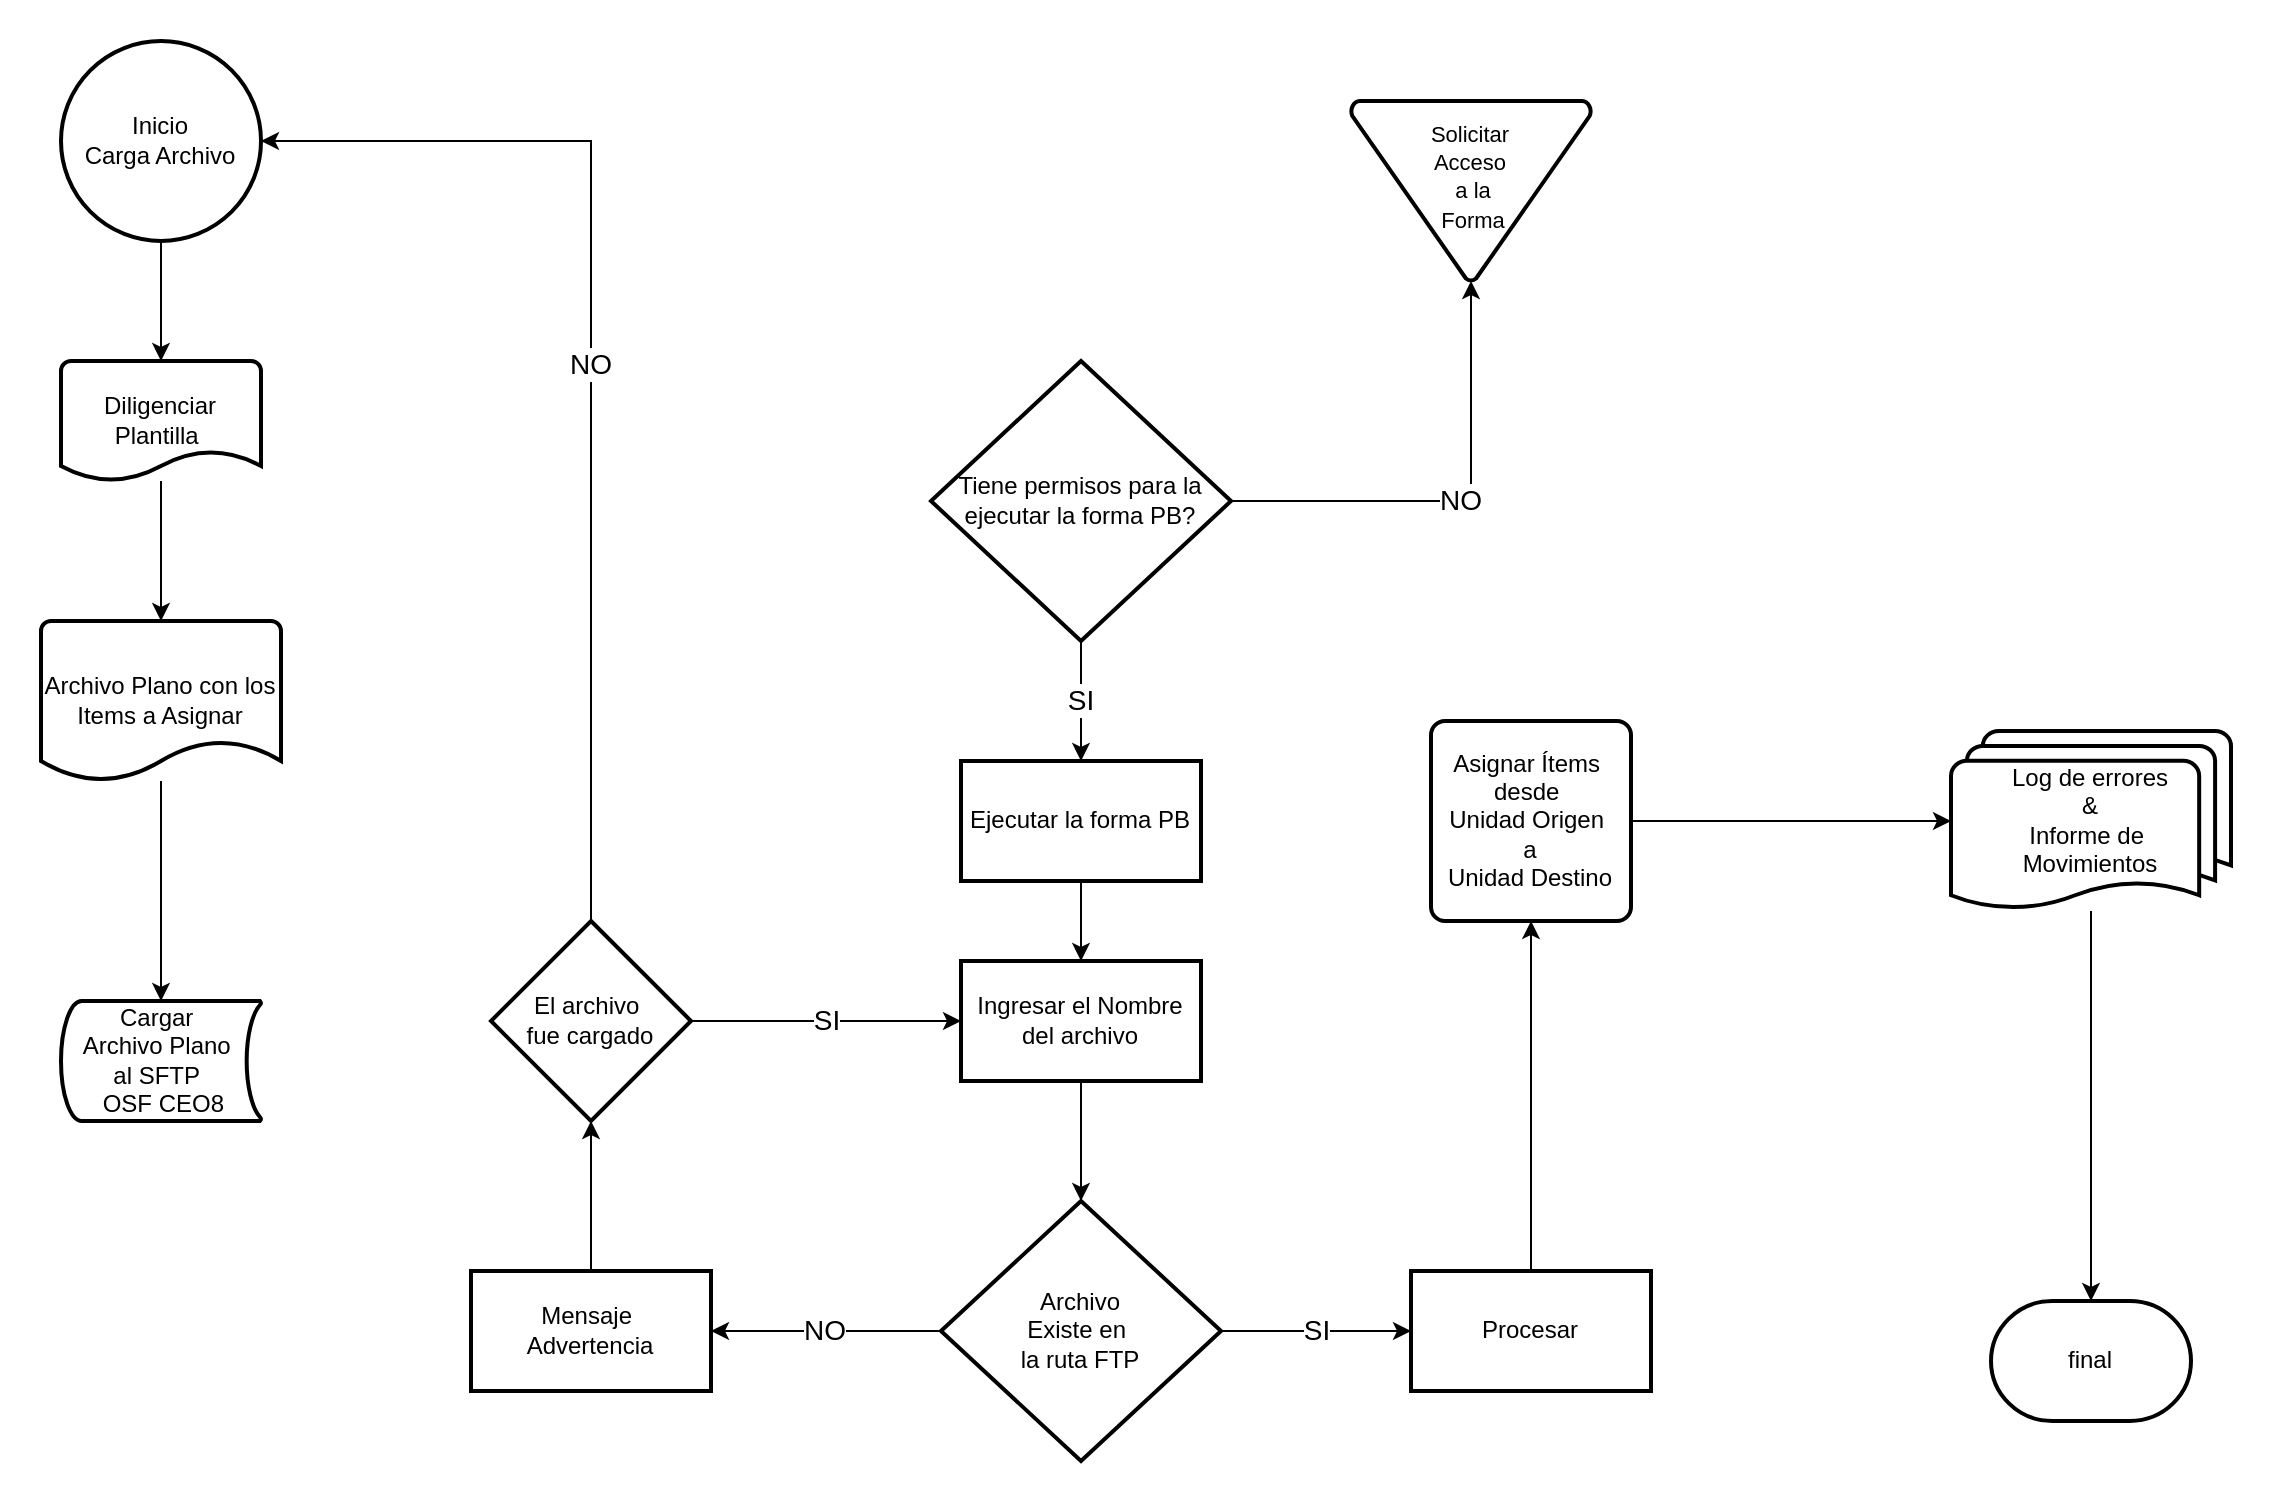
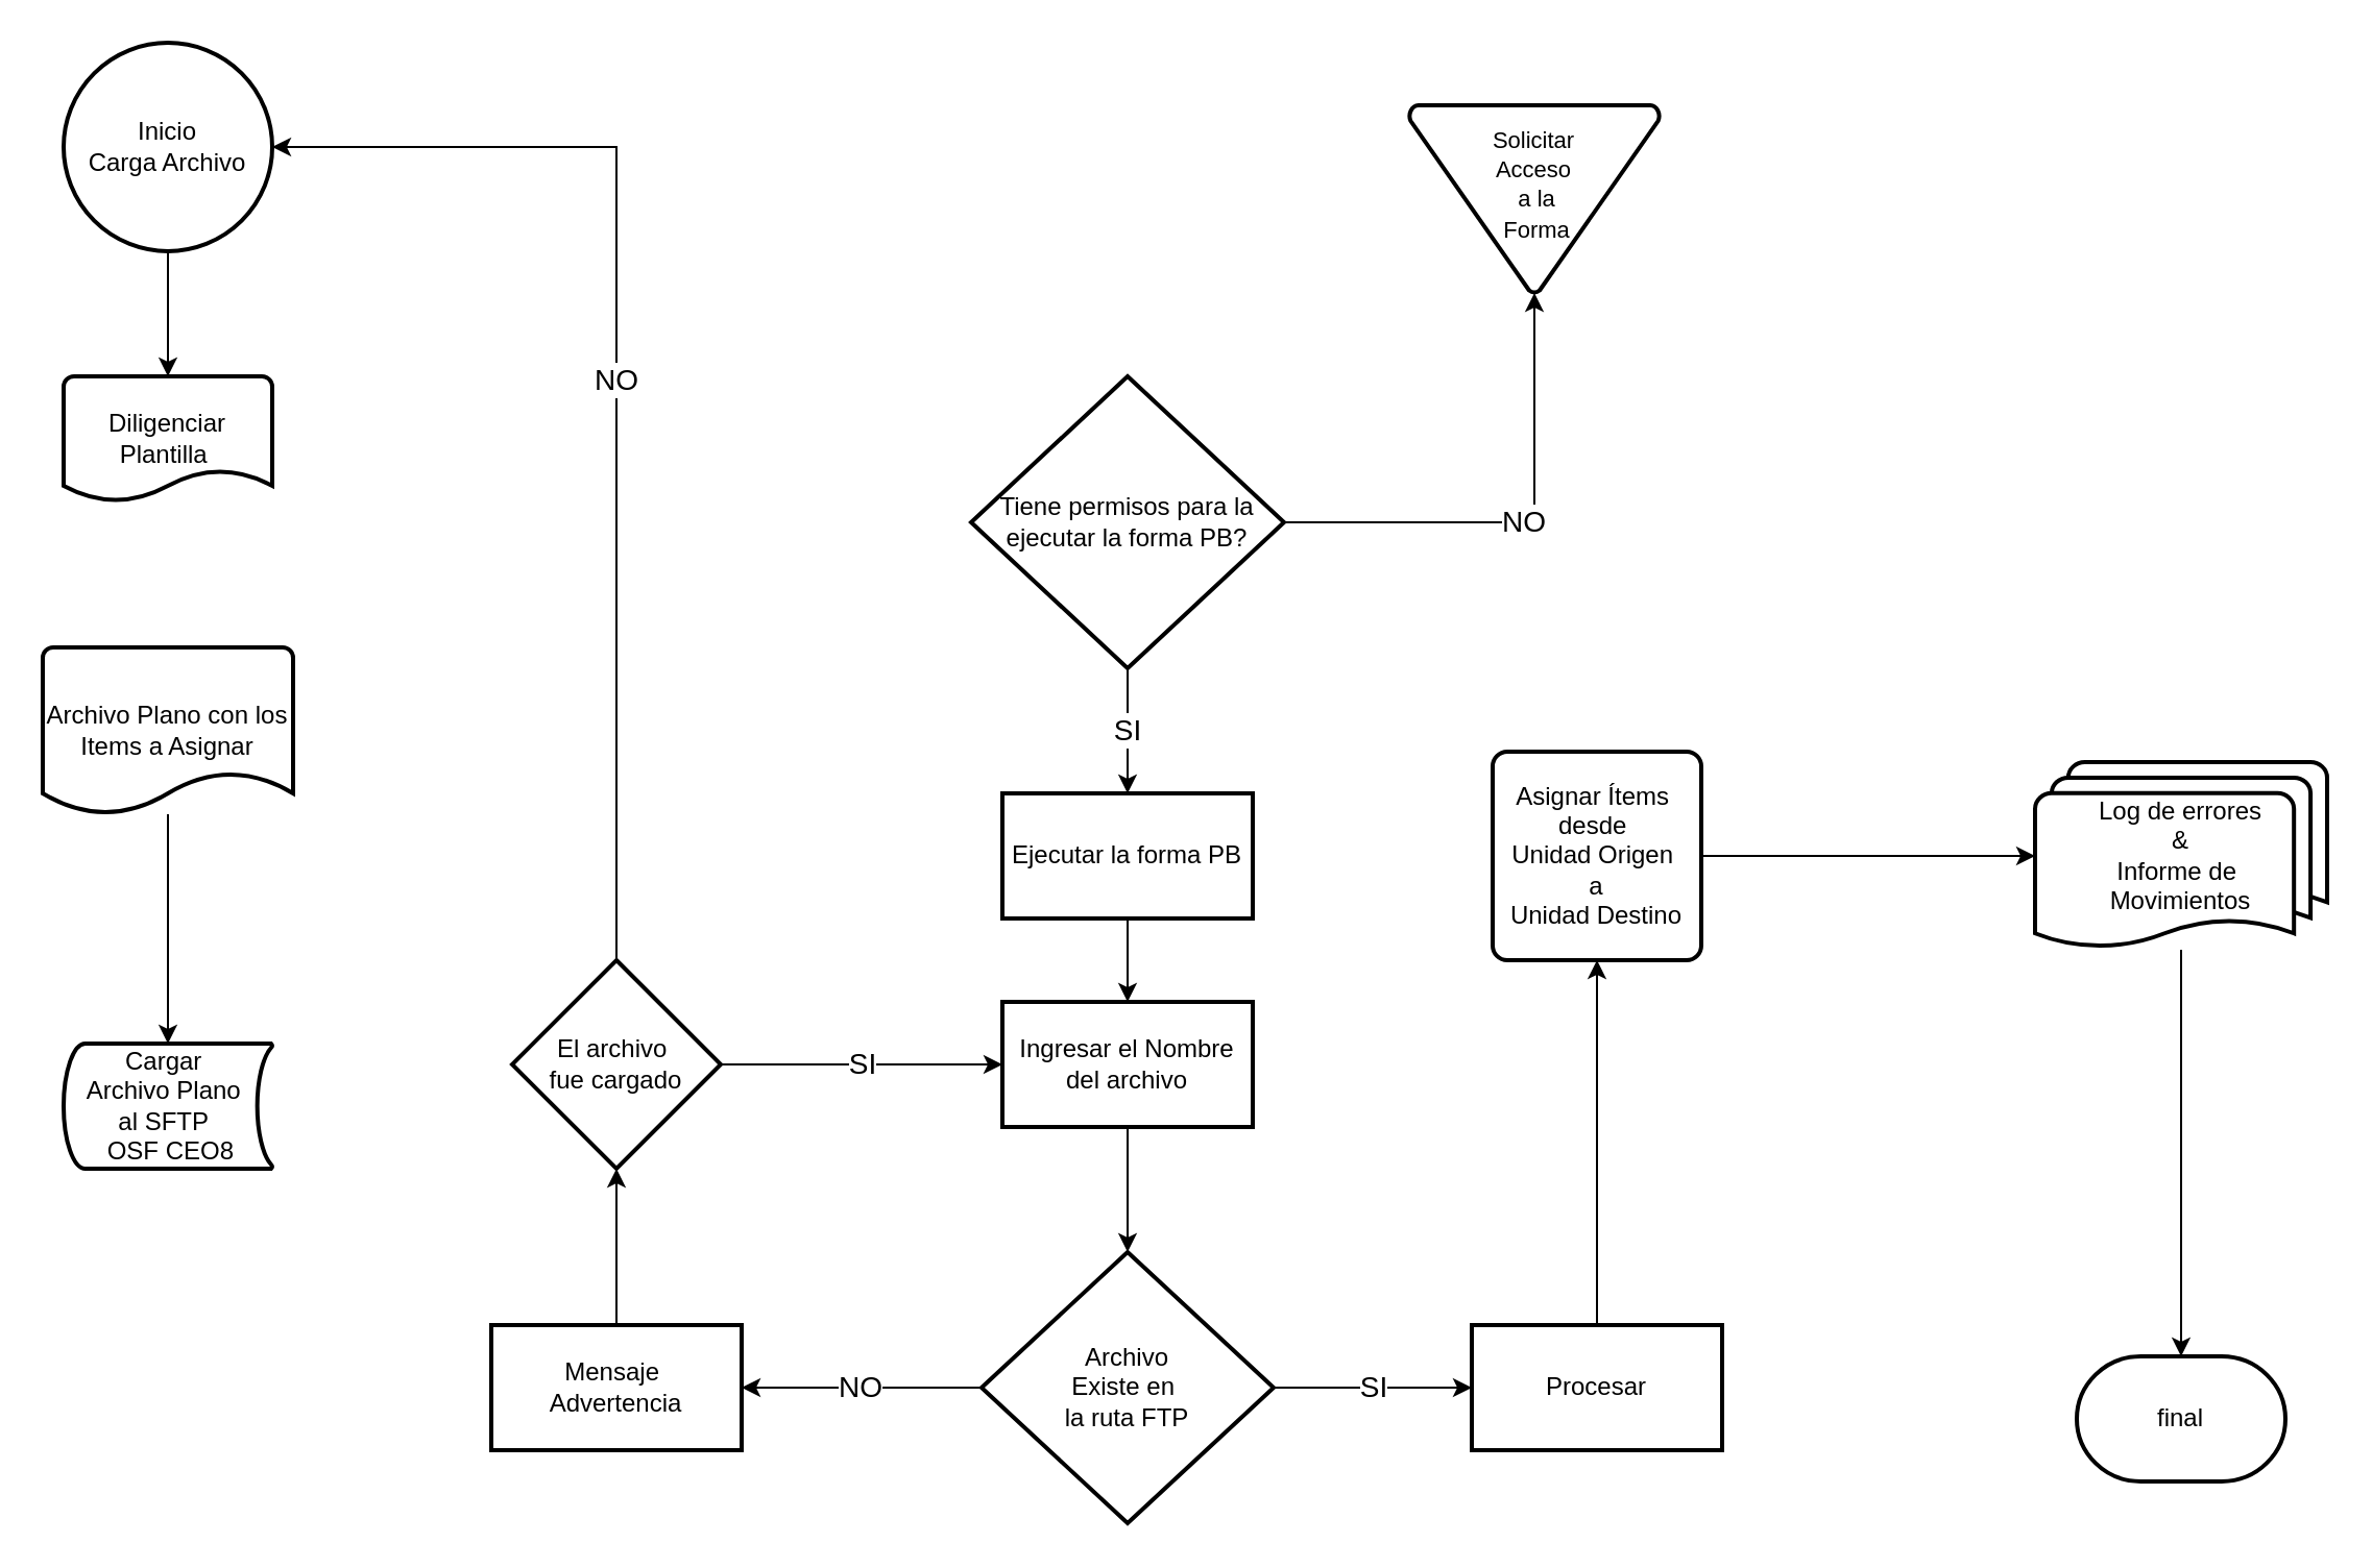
  <mxCell id="0" />
  <mxCell id="1" parent="0" />
  <mxCell id="2" value="final" style="strokeWidth=2;html=1;shape=mxgraph.flowchart.terminator;whiteSpace=wrap;" vertex="1" parent="1"><mxGeometry x="995" y="650" width="100" height="60" as="geometry" /></mxCell>
  <mxCell id="3" value="Archivo Plano con los Items a Asignar" style="strokeWidth=2;html=1;shape=mxgraph.flowchart.document2;whiteSpace=wrap;size=0.25;" vertex="1" parent="1"><mxGeometry x="20" y="310" width="120" height="80" as="geometry" /></mxCell>
  <mxCell id="4" value="Inicio&lt;div&gt;Carga Archivo&lt;/div&gt;" style="strokeWidth=2;html=1;shape=mxgraph.flowchart.start_2;whiteSpace=wrap;" vertex="1" parent="1"><mxGeometry x="30" y="20" width="100" height="100" as="geometry" /></mxCell>
  <mxCell id="5" value="Cargar&amp;nbsp;&lt;div&gt;Archivo Plano&amp;nbsp;&lt;/div&gt;&lt;div&gt;al SFTP&amp;nbsp;&lt;/div&gt;&lt;div&gt;&lt;div&gt;&amp;nbsp;OSF CEO8&lt;/div&gt;&lt;/div&gt;" style="strokeWidth=2;html=1;shape=mxgraph.flowchart.stored_data;whiteSpace=wrap;" vertex="1" parent="1"><mxGeometry x="30" y="500" width="100" height="60" as="geometry" /></mxCell>
  <mxCell id="6" style="edgeStyle=orthogonalEdgeStyle;rounded=0;orthogonalLoop=1;jettySize=auto;html=1;entryX=0.5;entryY=0;entryDx=0;entryDy=0;entryPerimeter=0;" edge="1" parent="1" source="3" target="5"><mxGeometry relative="1" as="geometry" /></mxCell>
  <mxCell id="7" style="edgeStyle=orthogonalEdgeStyle;rounded=0;orthogonalLoop=1;jettySize=auto;html=1;" edge="1" parent="1" source="4" target="30"><mxGeometry relative="1" as="geometry" /></mxCell>
  <mxCell id="8" value="&lt;font style=&quot;font-size: 14px;&quot;&gt;NO&lt;/font&gt;" style="edgeStyle=orthogonalEdgeStyle;rounded=0;orthogonalLoop=1;jettySize=auto;html=1;entryX=0.5;entryY=1;entryDx=0;entryDy=0;entryPerimeter=0;" edge="1" parent="1" source="10" target="18"><mxGeometry relative="1" as="geometry"><mxPoint x="735" y="130" as="targetPoint" /></mxGeometry></mxCell>
  <mxCell id="9" value="&lt;font style=&quot;font-size: 14px;&quot;&gt;SI&lt;/font&gt;" style="edgeStyle=orthogonalEdgeStyle;rounded=0;orthogonalLoop=1;jettySize=auto;html=1;" edge="1" parent="1" source="10" target="12"><mxGeometry relative="1" as="geometry" /></mxCell>
  <mxCell id="10" value="Tiene pe&lt;span style=&quot;background-color: transparent; color: light-dark(rgb(0, 0, 0), rgb(255, 255, 255));&quot;&gt;rmisos para la ejecutar la forma PB?&lt;/span&gt;" style="strokeWidth=2;html=1;shape=mxgraph.flowchart.decision;whiteSpace=wrap;" vertex="1" parent="1"><mxGeometry x="465" y="180" width="150" height="140" as="geometry" /></mxCell>
  <mxCell id="11" value="" style="edgeStyle=orthogonalEdgeStyle;rounded=0;orthogonalLoop=1;jettySize=auto;html=1;" edge="1" parent="1" source="12" target="13"><mxGeometry relative="1" as="geometry" /></mxCell>
  <mxCell id="12" value="Ejecutar la forma PB" style="whiteSpace=wrap;html=1;strokeWidth=2;" vertex="1" parent="1"><mxGeometry x="480" y="380" width="120" height="60" as="geometry" /></mxCell>
  <mxCell id="13" value="Ingresar el Nombre del archivo" style="whiteSpace=wrap;html=1;strokeWidth=2;" vertex="1" parent="1"><mxGeometry x="480" y="480" width="120" height="60" as="geometry" /></mxCell>
  <mxCell id="14" value="&lt;font style=&quot;font-size: 14px;&quot;&gt;NO&lt;/font&gt;" style="edgeStyle=orthogonalEdgeStyle;rounded=0;orthogonalLoop=1;jettySize=auto;html=1;" edge="1" parent="1" source="16" target="19"><mxGeometry relative="1" as="geometry" /></mxCell>
  <mxCell id="15" value="&lt;font style=&quot;font-size: 14px;&quot;&gt;SI&lt;/font&gt;" style="edgeStyle=orthogonalEdgeStyle;rounded=0;orthogonalLoop=1;jettySize=auto;html=1;" edge="1" parent="1" source="16" target="21"><mxGeometry relative="1" as="geometry" /></mxCell>
  <mxCell id="16" value="Archivo&lt;div&gt;Existe en&amp;nbsp;&lt;/div&gt;&lt;div&gt;la ruta FTP&lt;/div&gt;" style="strokeWidth=2;html=1;shape=mxgraph.flowchart.decision;whiteSpace=wrap;" vertex="1" parent="1"><mxGeometry x="470" y="600" width="140" height="130" as="geometry" /></mxCell>
  <mxCell id="17" style="edgeStyle=orthogonalEdgeStyle;rounded=0;orthogonalLoop=1;jettySize=auto;html=1;entryX=0.5;entryY=0;entryDx=0;entryDy=0;entryPerimeter=0;" edge="1" parent="1" source="13" target="16"><mxGeometry relative="1" as="geometry" /></mxCell>
  <mxCell id="18" value="&lt;font style=&quot;font-size: 11px;&quot;&gt;Solicitar&lt;/font&gt;&lt;div&gt;&lt;font style=&quot;font-size: 11px;&quot;&gt;Acceso&lt;/font&gt;&lt;/div&gt;&lt;div&gt;&lt;font style=&quot;font-size: 11px;&quot;&gt;&amp;nbsp;a la&lt;/font&gt;&lt;/div&gt;&lt;div&gt;&lt;font style=&quot;font-size: 11px;&quot;&gt;&amp;nbsp;Forma&lt;/font&gt;&lt;/div&gt;&lt;div&gt;&lt;font style=&quot;font-size: 11px;&quot;&gt;&lt;br&gt;&lt;/font&gt;&lt;/div&gt;" style="strokeWidth=2;html=1;shape=mxgraph.flowchart.merge_or_storage;whiteSpace=wrap;" vertex="1" parent="1"><mxGeometry x="675" y="50" width="120" height="90" as="geometry" /></mxCell>
  <mxCell id="19" value="Mensaje&amp;nbsp;&lt;div&gt;Advertencia&lt;/div&gt;" style="whiteSpace=wrap;html=1;strokeWidth=2;" vertex="1" parent="1"><mxGeometry x="235" y="635" width="120" height="60" as="geometry" /></mxCell>
  <mxCell id="20" style="edgeStyle=orthogonalEdgeStyle;rounded=0;orthogonalLoop=1;jettySize=auto;html=1;entryX=0.5;entryY=1;entryDx=0;entryDy=0;" edge="1" parent="1" source="21" target="26"><mxGeometry relative="1" as="geometry" /></mxCell>
  <mxCell id="21" value="Procesar" style="whiteSpace=wrap;html=1;strokeWidth=2;" vertex="1" parent="1"><mxGeometry x="705" y="635" width="120" height="60" as="geometry" /></mxCell>
  <mxCell id="22" value="&lt;font style=&quot;font-size: 14px;&quot;&gt;SI&lt;/font&gt;" style="edgeStyle=orthogonalEdgeStyle;rounded=0;orthogonalLoop=1;jettySize=auto;html=1;entryX=0;entryY=0.5;entryDx=0;entryDy=0;" edge="1" parent="1" source="23" target="13"><mxGeometry relative="1" as="geometry" /></mxCell>
  <mxCell id="23" value="El archivo&amp;nbsp;&lt;div&gt;fue cargado&lt;/div&gt;" style="strokeWidth=2;html=1;shape=mxgraph.flowchart.decision;whiteSpace=wrap;" vertex="1" parent="1"><mxGeometry x="245" y="460" width="100" height="100" as="geometry" /></mxCell>
  <mxCell id="24" style="edgeStyle=orthogonalEdgeStyle;rounded=0;orthogonalLoop=1;jettySize=auto;html=1;entryX=0.5;entryY=1;entryDx=0;entryDy=0;entryPerimeter=0;" edge="1" parent="1" source="19" target="23"><mxGeometry relative="1" as="geometry" /></mxCell>
  <mxCell id="25" value="&lt;font style=&quot;font-size: 14px;&quot;&gt;NO&lt;/font&gt;" style="edgeStyle=orthogonalEdgeStyle;rounded=0;orthogonalLoop=1;jettySize=auto;html=1;entryX=1;entryY=0.5;entryDx=0;entryDy=0;entryPerimeter=0;" edge="1" parent="1" source="23" target="4"><mxGeometry relative="1" as="geometry"><Array as="points"><mxPoint x="295" y="70" /></Array></mxGeometry></mxCell>
  <mxCell id="26" value="Asignar Ítems&amp;nbsp;&lt;div&gt;desde&amp;nbsp;&lt;div&gt;Unidad Origen&amp;nbsp;&lt;/div&gt;&lt;div&gt;a&lt;/div&gt;&lt;div&gt;Unidad Destino&lt;/div&gt;&lt;/div&gt;" style="rounded=1;whiteSpace=wrap;html=1;absoluteArcSize=1;arcSize=14;strokeWidth=2;" vertex="1" parent="1"><mxGeometry x="715" y="360" width="100" height="100" as="geometry" /></mxCell>
  <mxCell id="27" style="edgeStyle=orthogonalEdgeStyle;rounded=0;orthogonalLoop=1;jettySize=auto;html=1;" edge="1" parent="1" source="28" target="2"><mxGeometry relative="1" as="geometry" /></mxCell>
  <mxCell id="28" value="Log de errores&lt;div&gt;&amp;amp;&lt;/div&gt;&lt;div&gt;Informe de&amp;nbsp;&lt;/div&gt;&lt;div&gt;Movimientos&lt;/div&gt;" style="strokeWidth=2;html=1;shape=mxgraph.flowchart.multi-document;whiteSpace=wrap;" vertex="1" parent="1"><mxGeometry x="975" y="365" width="140" height="90" as="geometry" /></mxCell>
  <mxCell id="29" style="edgeStyle=orthogonalEdgeStyle;rounded=0;orthogonalLoop=1;jettySize=auto;html=1;entryX=0;entryY=0.5;entryDx=0;entryDy=0;entryPerimeter=0;" edge="1" parent="1" source="26" target="28"><mxGeometry relative="1" as="geometry" /></mxCell>
  <mxCell id="30" value="Diligenciar&lt;div&gt;Plantilla&amp;nbsp;&lt;/div&gt;" style="strokeWidth=2;html=1;shape=mxgraph.flowchart.document2;whiteSpace=wrap;size=0.25;" vertex="1" parent="1"><mxGeometry x="30" y="180" width="100" height="60" as="geometry" /></mxCell>
- <mxCell id="31" style="edgeStyle=orthogonalEdgeStyle;rounded=0;orthogonalLoop=1;jettySize=auto;html=1;entryX=0.5;entryY=0;entryDx=0;entryDy=0;entryPerimeter=0;" edge="1" parent="1" source="30" target="3"><mxGeometry relative="1" as="geometry" /></mxCell>
